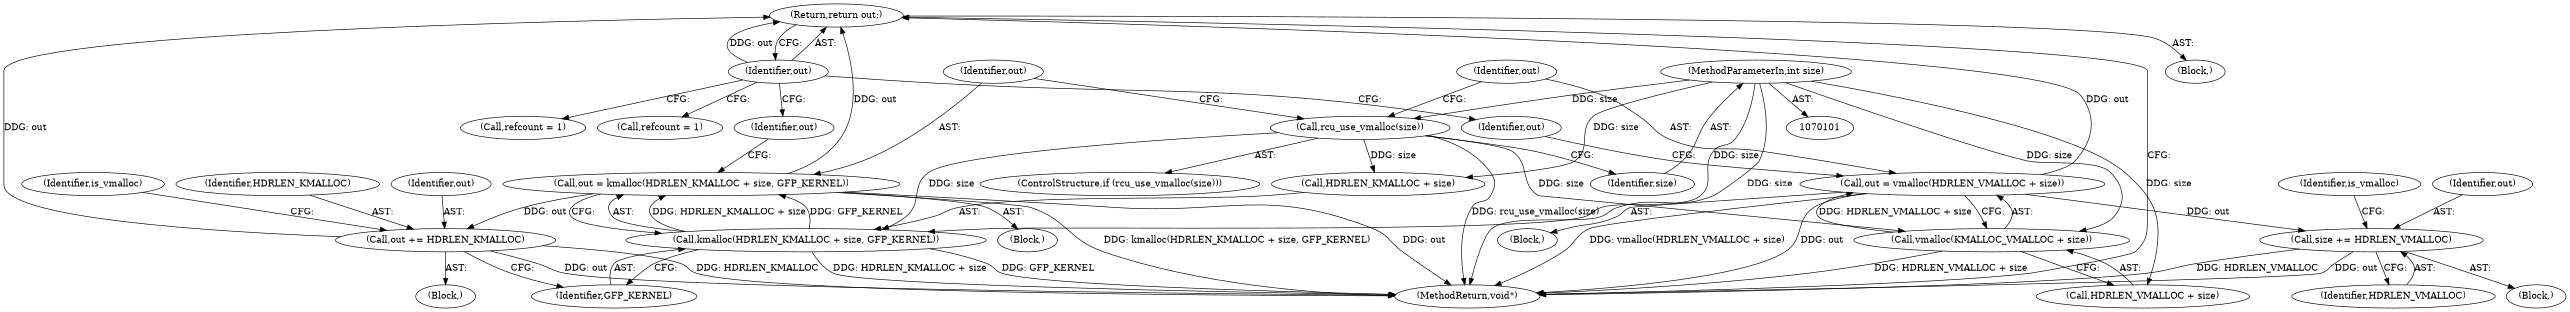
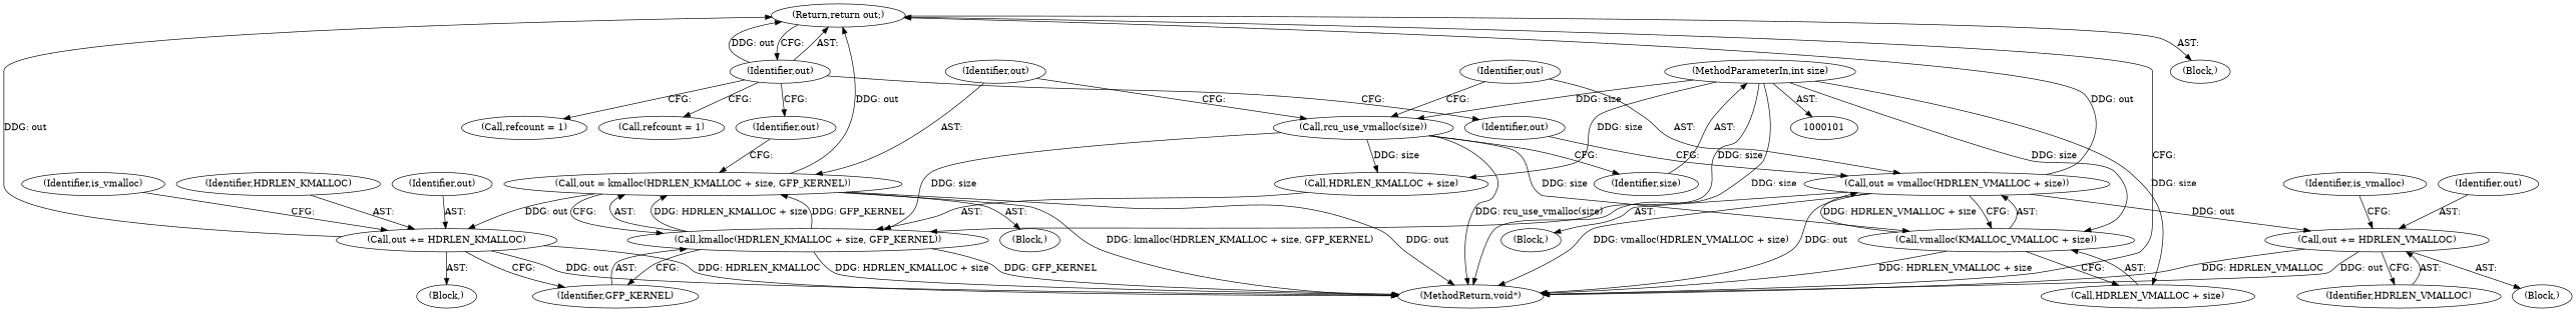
  digraph {
    n1 [label="(Return,return out;)"]
    n2 [label="(Identifier,out)"]
    n3 [label="(Block,)"]
    n4 [label="(Call,refcount = 1)"]
    n5 [label="(Identifier,out)"]
    n6 [label="(Call,refcount = 1)"]
    n7 [label="(Identifier,out)"]
    n8 [label="(MethodReturn,void*)"]
    n9 [label="(Call,out = kmalloc(HDRLEN_KMALLOC + size, GFP_KERNEL))"]
    n10 [label="(Call,out = vmalloc(HDRLEN_VMALLOC + size))"]
    n11 [label="(Call,kmalloc(HDRLEN_KMALLOC + size, GFP_KERNEL))"]
    n12 [label="(Call,out += HDRLEN_KMALLOC)"]
    n13 [label="(Block,)"]
    n14 [label="(Identifier,GFP_KERNEL)"]
    n15 [label="(Block,)"]
    n16 [label="(Call,rcu_use_vmalloc(size))"]
    n17 [label="(Call,vmalloc(KMALLOC_VMALLOC + size))"]
    n18 [label="(Identifier,size)"]
-   n19 [label="(ControlStructure,if (rcu_use_vmalloc(size)))"]
    n20 [label="(Call,HDRLEN_KMALLOC + size)"]
    n21 [label="(Call,HDRLEN_VMALLOC + size)"]
    n22 [label="(MethodParameterIn,int size)"]
-   1000101 [label=1070101]
+   1000101
    n24 [label="(Identifier,HDRLEN_KMALLOC)"]
-   n25 [label="(Call,size += HDRLEN_VMALLOC)"]
+   n25 [label="(Call,out += HDRLEN_VMALLOC)"]
    n26 [label="(Block,)"]
    n27 [label="(Block,)"]
    n28 [label="(Identifier,HDRLEN_VMALLOC)"]
    n29 [label="(Identifier,out)"]
    n30 [label="(Identifier,out)"]
    n31 [label="(Identifier,is_vmalloc)"]
    n32 [label="(Identifier,out)"]
    n33 [label="(Identifier,is_vmalloc)"]
    n34 [label="(Identifier,out)"]
    n1 -> n2 [label="CFG: "]
    n1 -> n3 [label="AST: "]
    n2 -> n1 [label="AST: "]
    n2 -> n1 [label="DDG: out"]
    n2 -> n4 [label="CFG: "]
    n2 -> n5 [label="CFG: "]
    n2 -> n6 [label="CFG: "]
    n2 -> n7 [label="CFG: "]
    n5 -> n9 [label="CFG: "]
    n7 -> n10 [label="CFG: "]
    n8 -> n1 [label="CFG: "]
    n9 -> n1 [label="DDG: out"]
    n9 -> n8 [label="DDG: out"]
    n9 -> n8 [label="DDG: kmalloc(HDRLEN_KMALLOC + size, GFP_KERNEL)"]
    n9 -> n11 [label="CFG: "]
    n9 -> n12 [label="DDG: out"]
    n9 -> n13 [label="AST: "]
    n10 -> n1 [label="DDG: out"]
    n10 -> n8 [label="DDG: vmalloc(HDRLEN_VMALLOC + size)"]
    n10 -> n8 [label="DDG: out"]
    n10 -> n17 [label="CFG: "]
    n10 -> n25 [label="DDG: out"]
    n10 -> n26 [label="AST: "]
    n11 -> n8 [label="DDG: HDRLEN_KMALLOC + size"]
    n11 -> n8 [label="DDG: GFP_KERNEL"]
    n11 -> n9 [label="AST: "]
    n11 -> n9 [label="DDG: HDRLEN_KMALLOC + size"]
    n11 -> n9 [label="DDG: GFP_KERNEL"]
    n11 -> n14 [label="CFG: "]
    n12 -> n1 [label="DDG: out"]
    n12 -> n8 [label="DDG: out"]
    n12 -> n8 [label="DDG: HDRLEN_KMALLOC"]
    n12 -> n14 [label="CFG: "]
    n12 -> n15 [label="AST: "]
    n14 -> n11 [label="AST: "]
    n16 -> n8 [label="DDG: rcu_use_vmalloc(size)"]
    n16 -> n11 [label="DDG: size"]
    n16 -> n17 [label="DDG: size"]
    n16 -> n18 [label="CFG: "]
-   n16 -> n19 [label="AST: "]
    n16 -> n20 [label="DDG: size"]
    n17 -> n8 [label="DDG: HDRLEN_VMALLOC + size"]
    n17 -> n10 [label="AST: "]
    n17 -> n10 [label="DDG: HDRLEN_VMALLOC + size"]
    n17 -> n21 [label="CFG: "]
    n18 -> n22 [label="AST: "]
    n20 -> n11 [label="AST: "]
    n21 -> n17 [label="AST: "]
    n22 -> n8 [label="DDG: size"]
    n22 -> n11 [label="DDG: size"]
    n22 -> n16 [label="DDG: size"]
    n22 -> n17 [label="DDG: size"]
    n22 -> n20 [label="DDG: size"]
    n22 -> n21 [label="DDG: size"]
    n22 -> 1000101 [label="AST: "]
    n24 -> n12 [label="AST: "]
    n25 -> n8 [label="DDG: out"]
    n25 -> n8 [label="DDG: HDRLEN_VMALLOC"]
    n25 -> n27 [label="AST: "]
    n25 -> n28 [label="CFG: "]
    n28 -> n25 [label="AST: "]
    n29 -> n9 [label="AST: "]
    n29 -> n16 [label="CFG: "]
    n30 -> n12 [label="AST: "]
    n31 -> n25 [label="CFG: "]
    n32 -> n25 [label="AST: "]
    n33 -> n12 [label="CFG: "]
    n34 -> n10 [label="AST: "]
    n34 -> n16 [label="CFG: "]
  }
